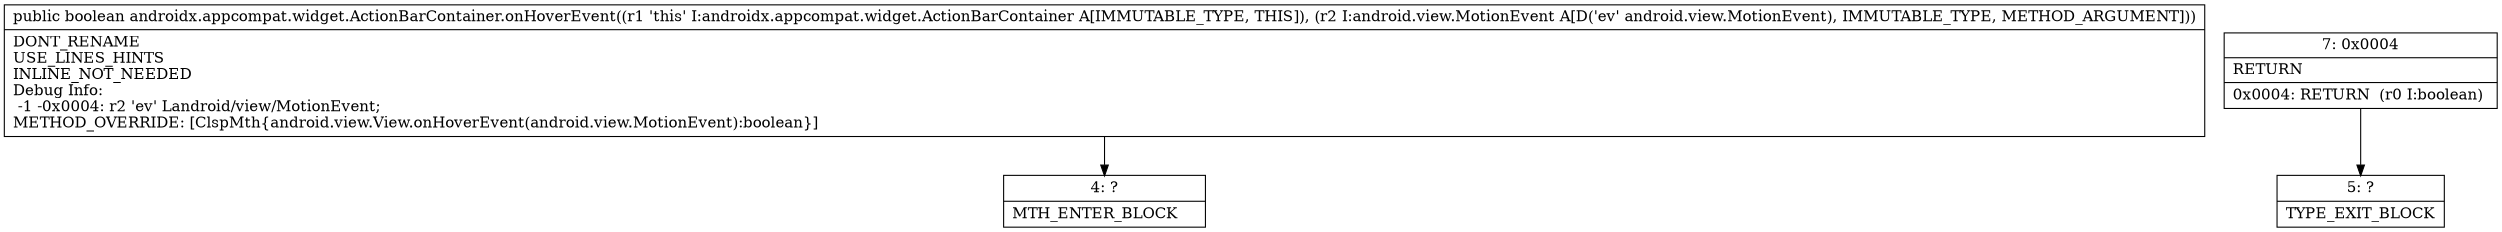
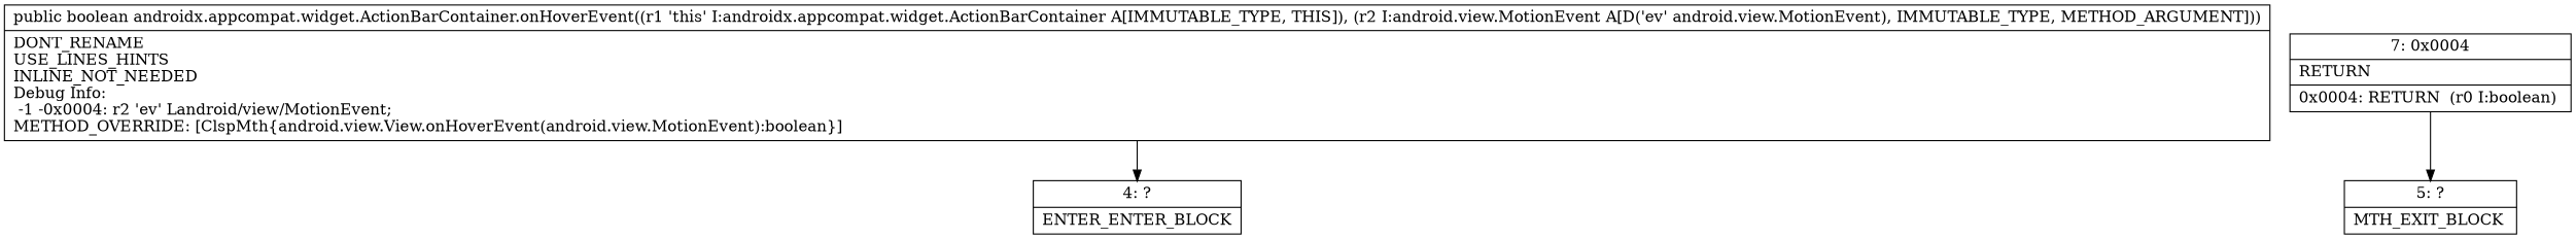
  digraph {
    node [shape=record]
-   n1 [label="{4\:\ ?|MTH_ENTER_BLOCK\l}"]
+   n1 [label="{4\:\ ?|ENTER_ENTER_BLOCK\l}"]
    n2 [label="{7\:\ 0x0004|RETURN\l|0x0004: RETURN  (r0 I:boolean) \l}"]
-   n3 [label="{5\:\ ?|TYPE_EXIT_BLOCK\l}"]
+   n3 [label="{5\:\ ?|MTH_EXIT_BLOCK\l}"]
    n4 [label="{public boolean androidx.appcompat.widget.ActionBarContainer.onHoverEvent((r1 'this' I:androidx.appcompat.widget.ActionBarContainer A[IMMUTABLE_TYPE, THIS]), (r2 I:android.view.MotionEvent A[D('ev' android.view.MotionEvent), IMMUTABLE_TYPE, METHOD_ARGUMENT]))  | DONT_RENAME\lUSE_LINES_HINTS\lINLINE_NOT_NEEDED\lDebug Info:\l  \-1 \-0x0004: r2 'ev' Landroid\/view\/MotionEvent;\lMETHOD_OVERRIDE: [ClspMth\{android.view.View.onHoverEvent(android.view.MotionEvent):boolean\}]\l}"]
    n2 -> n3
    n4 -> n1
  }
